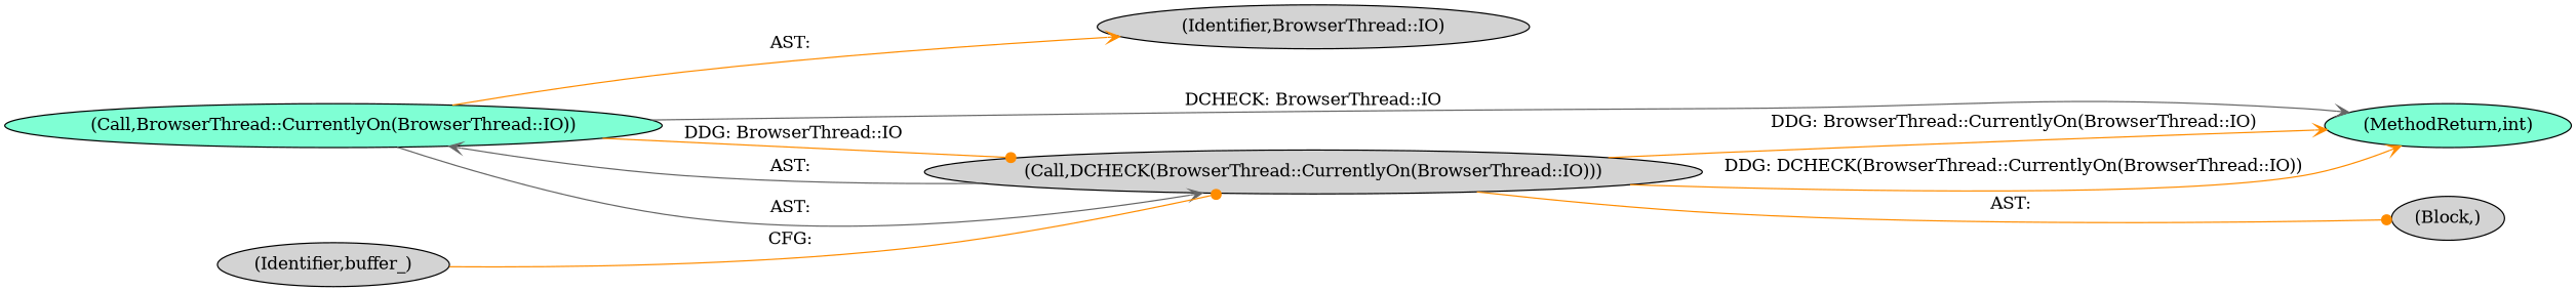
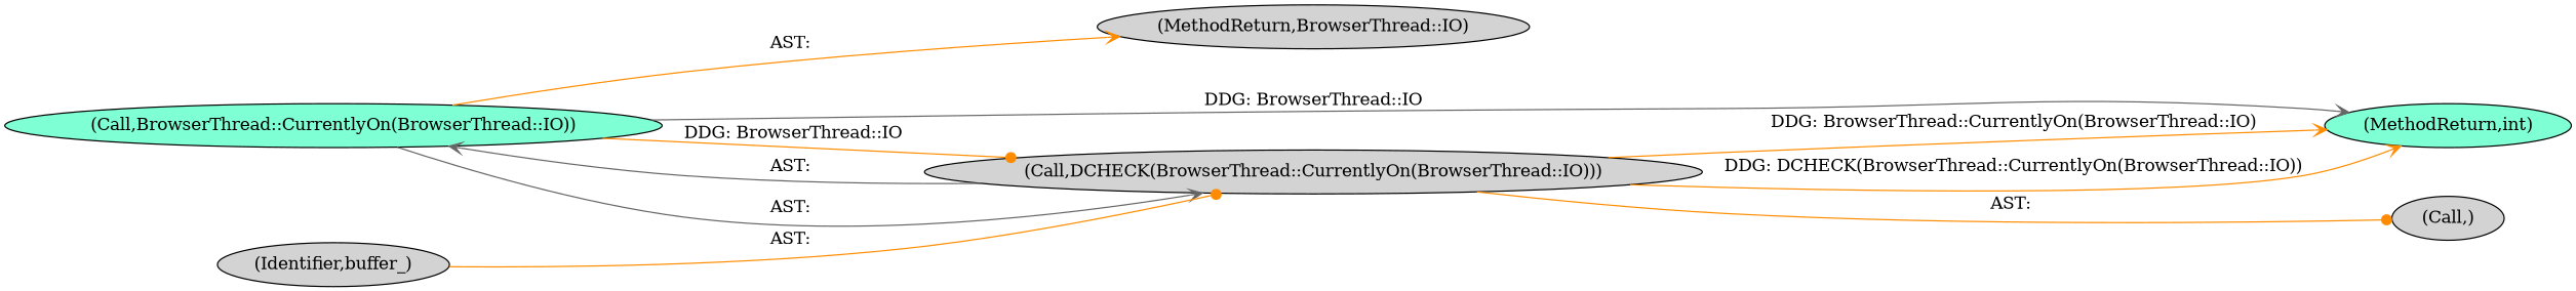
  digraph {
    rankdir=LR
    node [fillcolor=lightgrey style=filled]
    edge [arrowhead=vee color=darkorange]
    n1 [fillcolor=aquamarine label="(Call,BrowserThread::CurrentlyOn(BrowserThread::IO))"]
    n2 [label="(Call,DCHECK(BrowserThread::CurrentlyOn(BrowserThread::IO)))"]
-   n3 [label="(Identifier,BrowserThread::IO)"]
+   n3 [label="(MethodReturn,BrowserThread::IO)"]
    n4 [fillcolor=aquamarine label="(MethodReturn,int)"]
-   n5 [label="(Block,)"]
+   n5 [label="(Call,)"]
    n6 [label="(Identifier,buffer_)"]
    n1 -> n2 [color=gray40 label="AST: "]
    n1 -> n2 [arrowhead=dot label="DDG: BrowserThread::IO"]
    n1 -> n3 [label="AST: "]
-   n1 -> n4 [color=gray40 label="DCHECK: BrowserThread::IO"]
+   n1 -> n4 [color=gray40 label="DDG: BrowserThread::IO"]
    n2 -> n1 [color=gray40 label="AST: "]
    n2 -> n4 [label="DDG: BrowserThread::CurrentlyOn(BrowserThread::IO)"]
    n2 -> n4 [label="DDG: DCHECK(BrowserThread::CurrentlyOn(BrowserThread::IO))"]
    n2 -> n5 [arrowhead=dot label="AST: "]
-   n6 -> n2 [arrowhead=dot label="CFG: "]
+   n6 -> n2 [arrowhead=dot label="AST: "]
  }
